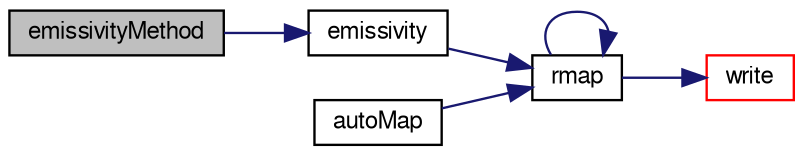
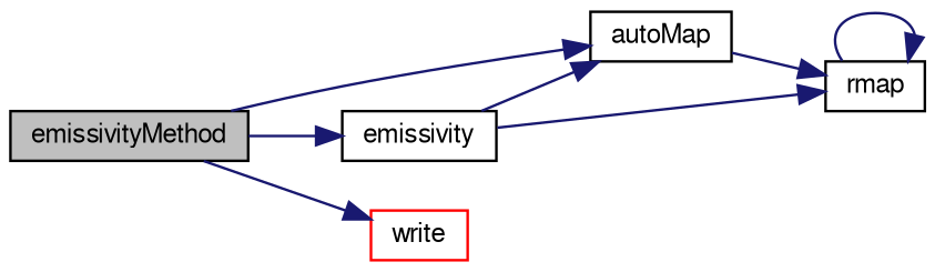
  digraph {
    rankdir=LR
    node [color=black fontname=FreeSans fontsize=10 shape=record]
    edge [color=midnightblue fontname=FreeSans fontsize=10 labelfontname=FreeSans labelfontsize=10 style=solid]
    n1 [fillcolor=grey75 fontcolor=black height=0.2 label=emissivityMethod style=filled width=0.4]
    n2 [height=0.2 label=autoMap width=0.4]
    n3 [height=0.2 label=emissivity width=0.4]
    n4 [color=red height=0.2 label=write width=0.4]
    n5 [height=0.2 label=rmap width=0.4]
+   n1 -> n2
    n1 -> n3
-   n5 -> n4
+   n1 -> n4
    n2 -> n5
+   n3 -> n2
    n3 -> n5
    n5 -> n5
  }
